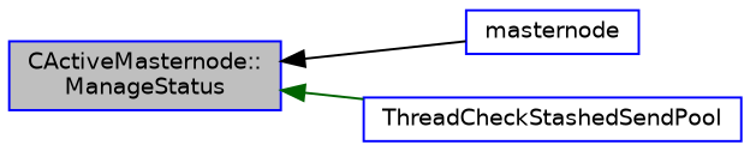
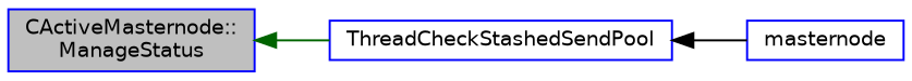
  digraph {
    rankdir=LR
    node [color=blue fillcolor=white fontname=Helvetica fontsize=10 shape=record style=filled]
    edge [dir=back fontname=Helvetica fontsize=10 labelfontname=Helvetica labelfontsize=10 style=solid]
    n1 [fillcolor=grey75 fontcolor=black height=0.2 label="CActiveMasternode::\lManageStatus" width=0.4]
    n2 [height=0.2 label=masternode width=0.4]
    n3 [height=0.2 label=ThreadCheckStashedSendPool width=0.4]
-   n1 -> n2 [color=black]
+   n3 -> n2 [color=black]
    n1 -> n3 [color=darkgreen]
  }
